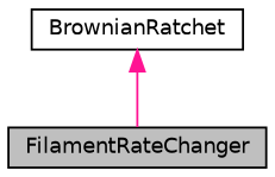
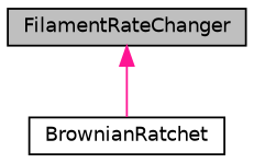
  digraph {
    node [color=black fontname=Helvetica fontsize=10 shape=record style=filled]
    n1 [fillcolor=grey75 fontcolor=black height=0.2 label=FilamentRateChanger width=0.4]
    n2 [fillcolor=white height=0.2 label=BrownianRatchet width=0.4]
-   n2 -> n1 [color=deeppink dir=back fontname=Helvetica fontsize=10 labelfontname=Helvetica labelfontsize=10 style=solid]
+   n1 -> n2 [color=deeppink dir=back fontname=Helvetica fontsize=10 labelfontname=Helvetica labelfontsize=10 style=solid]
  }
